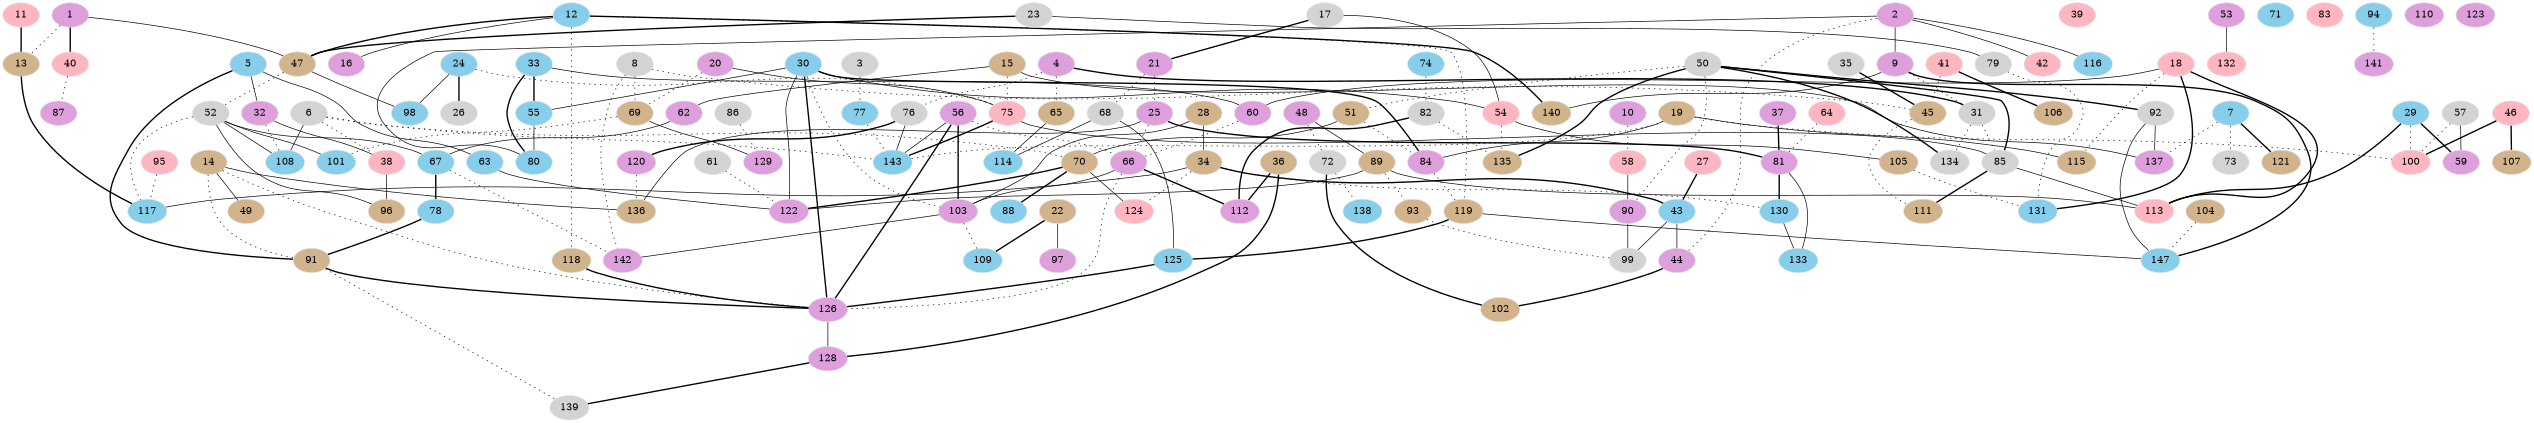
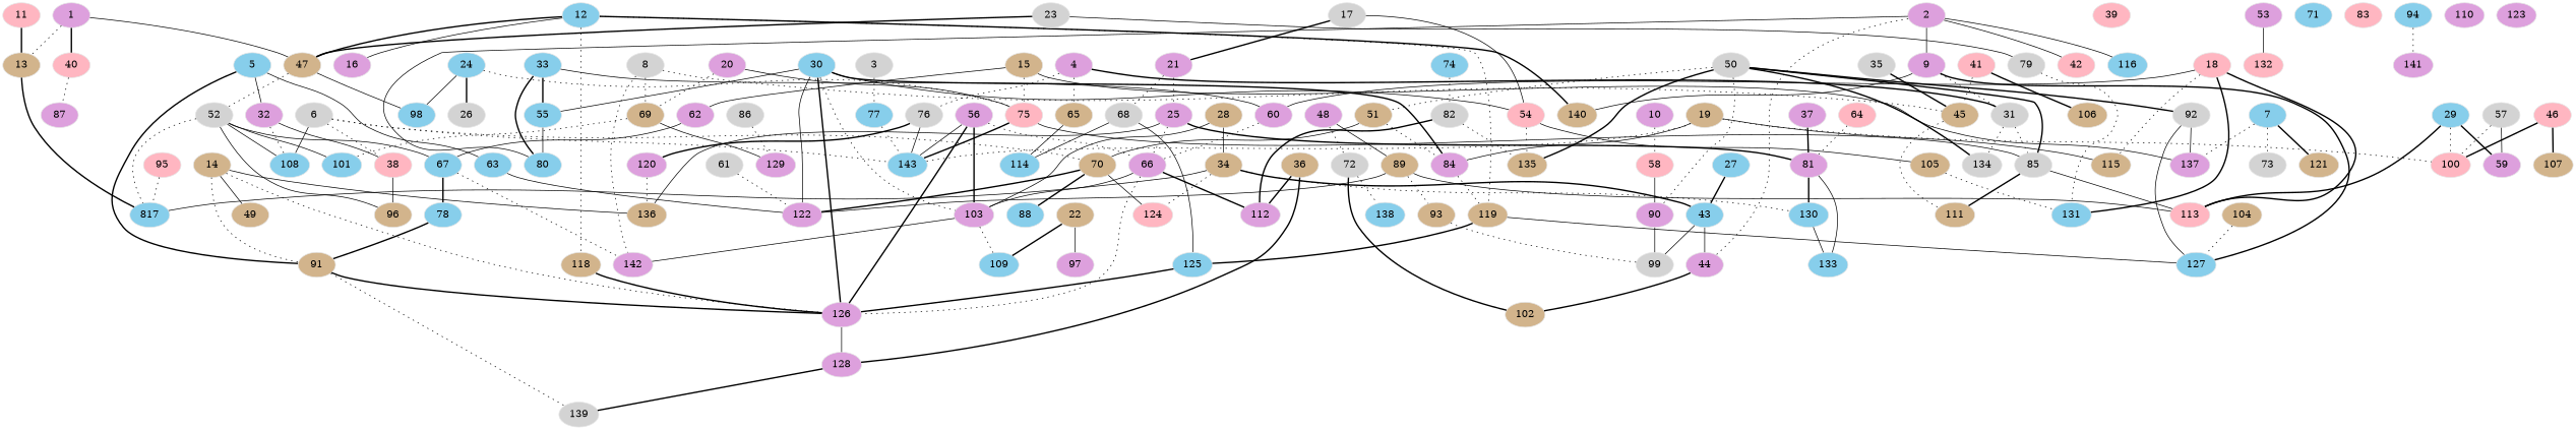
  graph {
    node [color=gray90 fillcolor=plum style=filled]
    edge [style=dotted]
    13 [fillcolor=tan]
    1
    40 [fillcolor=lightpink]
    47 [fillcolor=tan]
-   117 [fillcolor=skyblue]
+   117 [fillcolor=skyblue label=817]
    87
    98 [fillcolor=skyblue]
    52 [fillcolor=lightgrey]
    2
    9
    42 [fillcolor=lightpink]
    44
    80 [fillcolor=skyblue]
    116 [fillcolor=skyblue]
    31 [fillcolor=lightgrey]
-   127 [fillcolor=skyblue label=147]
+   127 [fillcolor=skyblue]
    140 [fillcolor=tan]
    102 [fillcolor=tan]
    3 [fillcolor=lightgrey]
    77 [fillcolor=skyblue]
    143 [fillcolor=skyblue]
    4
    65 [fillcolor=tan]
    76 [fillcolor=lightgrey]
    85 [fillcolor=lightgrey]
    134 [fillcolor=lightgrey]
    114 [fillcolor=skyblue]
    120
    5 [fillcolor=skyblue]
    32
    63 [fillcolor=skyblue]
    91 [fillcolor=tan]
    38 [fillcolor=lightpink]
    108 [fillcolor=skyblue]
    122
    126
    139 [fillcolor=lightgrey]
    6 [fillcolor=lightgrey]
    70 [fillcolor=tan]
    96 [fillcolor=tan]
    124 [fillcolor=lightpink]
    88 [fillcolor=skyblue]
    7 [fillcolor=skyblue]
    73 [fillcolor=lightgrey]
    121 [fillcolor=tan]
    137
    8 [fillcolor=lightgrey]
    45 [fillcolor=tan]
    69 [fillcolor=tan]
    142
    111 [fillcolor=tan]
    101 [fillcolor=skyblue]
    129
    58 [fillcolor=lightpink]
    10
    90
    11 [fillcolor=lightpink]
    12 [fillcolor=skyblue]
    16
    118 [fillcolor=tan]
    119 [fillcolor=tan]
    125 [fillcolor=skyblue]
    14 [fillcolor=tan]
    49 [fillcolor=tan]
    136 [fillcolor=tan]
    128
    15 [fillcolor=tan]
    62
    75 [fillcolor=lightpink]
    67 [fillcolor=skyblue]
    17 [fillcolor=lightgrey]
    21
    54 [fillcolor=lightpink]
    25
    68 [fillcolor=lightgrey]
    135 [fillcolor=tan]
    105 [fillcolor=tan]
    18 [fillcolor=lightpink]
    60
    113 [fillcolor=lightpink]
    115 [fillcolor=tan]
    131 [fillcolor=skyblue]
    66
    19 [fillcolor=tan]
    84
    100 [fillcolor=lightpink]
    20
    81
    22 [fillcolor=tan]
    97
    109 [fillcolor=skyblue]
    23 [fillcolor=lightgrey]
    79 [fillcolor=lightgrey]
    24 [fillcolor=skyblue]
    26 [fillcolor=lightgrey]
    103
    112
    130 [fillcolor=skyblue]
    133 [fillcolor=skyblue]
-   27 [fillcolor=lightpink]
+   27 [fillcolor=skyblue]
    43 [fillcolor=skyblue]
    99 [fillcolor=lightgrey]
    28 [fillcolor=tan]
    34 [fillcolor=tan]
    29 [fillcolor=skyblue]
    59
    30 [fillcolor=skyblue]
    55 [fillcolor=skyblue]
    33 [fillcolor=skyblue]
    35 [fillcolor=lightgrey]
    36 [fillcolor=tan]
    37
    39 [fillcolor=lightpink]
    41 [fillcolor=lightpink]
    106 [fillcolor=tan]
    46 [fillcolor=lightpink]
    107 [fillcolor=tan]
    72 [fillcolor=lightgrey]
    48
    89 [fillcolor=tan]
    138 [fillcolor=skyblue]
    93 [fillcolor=tan]
    50 [fillcolor=lightgrey]
    51 [fillcolor=tan]
    92 [fillcolor=lightgrey]
    78 [fillcolor=skyblue]
    132 [fillcolor=lightpink]
    53
    56
    57 [fillcolor=lightgrey]
    61 [fillcolor=lightgrey]
    64 [fillcolor=lightpink]
    71 [fillcolor=skyblue]
    74 [fillcolor=skyblue]
    82 [fillcolor=lightgrey]
    83 [fillcolor=lightpink]
    86 [fillcolor=lightgrey]
    94 [fillcolor=skyblue]
    141
    95 [fillcolor=lightpink]
    104 [fillcolor=tan]
    110
    123
    13 -- 117 [style=bold]
    1 -- 13
    1 -- 40 [style=bold]
    1 -- 47 [style=solid]
    40 -- 87
    47 -- 98 [style=solid]
    47 -- 52
    52 -- 117
    52 -- 108 [style=solid]
    52 -- 96 [style=solid]
    52 -- 101 [style=solid]
    52 -- 67 [style=solid]
    2 -- 9 [style=solid]
    2 -- 42 [style=solid]
    2 -- 44
    2 -- 80 [style=solid]
    2 -- 116 [style=solid]
    9 -- 31
    9 -- 127 [style=bold]
    9 -- 140 [style=solid]
    44 -- 102 [style=bold]
    31 -- 85
    31 -- 134
    3 -- 77
    77 -- 143
    4 -- 31 [style=bold]
    4 -- 65
    4 -- 76
    65 -- 114 [style=solid]
    76 -- 143 [style=solid]
    76 -- 120 [style=bold]
    85 -- 111 [style=bold]
    85 -- 113 [style=solid]
    120 -- 136
    5 -- 32 [style=solid]
    5 -- 63 [style=solid]
    5 -- 91 [style=bold]
    32 -- 38 [style=solid]
    32 -- 108
    63 -- 122 [style=solid]
    91 -- 126 [style=bold]
    91 -- 139
    38 -- 96 [style=solid]
    126 -- 128 [style=solid]
    6 -- 143
    6 -- 38
    6 -- 108 [style=solid]
    6 -- 70
    70 -- 122 [style=bold]
    70 -- 124 [style=solid]
    70 -- 88 [style=bold]
    7 -- 73
    7 -- 121 [style=bold]
    7 -- 137
    8 -- 45
    8 -- 69
    8 -- 142
    45 -- 111
    69 -- 101
    69 -- 129 [style=solid]
    58 -- 90 [style=solid]
    10 -- 58
    90 -- 99 [style=solid]
    11 -- 13 [style=bold]
    12 -- 47 [style=bold]
    12 -- 140 [style=bold]
    12 -- 16 [style=solid]
    12 -- 118
    12 -- 119
    118 -- 126 [style=bold]
    119 -- 127 [style=solid]
    119 -- 125 [style=bold]
    125 -- 126 [style=bold]
    14 -- 91
    14 -- 126
    14 -- 49 [style=solid]
    14 -- 136 [style=solid]
    128 -- 139 [style=bold]
    15 -- 137 [style=solid]
    15 -- 62 [style=solid]
    15 -- 75
    62 -- 67 [style=solid]
    75 -- 143 [style=bold]
    75 -- 85 [style=solid]
    67 -- 142
    67 -- 78 [style=bold]
    17 -- 21 [style=bold]
    17 -- 54 [style=solid]
    21 -- 25
    21 -- 68
    54 -- 135
    54 -- 105 [style=solid]
    25 -- 136 [style=solid]
    25 -- 66
    25 -- 81 [style=bold]
    68 -- 114 [style=solid]
    68 -- 125 [style=solid]
    105 -- 131
    18 -- 60 [style=solid]
    18 -- 113 [style=bold]
    18 -- 115
    18 -- 131 [style=bold]
    60 -- 66
    66 -- 126
    66 -- 103 [style=solid]
    66 -- 112 [style=bold]
    19 -- 143
    19 -- 115 [style=solid]
    19 -- 84 [style=solid]
    19 -- 100
    84 -- 119
    20 -- 69
    20 -- 75 [style=solid]
    81 -- 130 [style=bold]
    81 -- 133 [style=solid]
    22 -- 97 [style=solid]
    22 -- 109 [style=bold]
    23 -- 47 [style=bold]
    23 -- 79 [style=solid]
    79 -- 131
    24 -- 98 [style=solid]
    24 -- 75
    24 -- 26 [style=bold]
    103 -- 142 [style=solid]
    103 -- 109
    130 -- 133 [style=solid]
    27 -- 43 [style=bold]
    43 -- 44 [style=solid]
    43 -- 99 [style=solid]
    28 -- 103 [style=solid]
    28 -- 34 [style=solid]
    34 -- 117 [style=solid]
    34 -- 124
    34 -- 130
    34 -- 43 [style=bold]
    29 -- 113 [style=bold]
    29 -- 100
    29 -- 59 [style=bold]
    30 -- 122 [style=solid]
    30 -- 126 [style=bold]
    30 -- 54 [style=solid]
    30 -- 84 [style=bold]
    30 -- 103
    30 -- 55 [style=solid]
    55 -- 80 [style=solid]
    33 -- 80 [style=bold]
    33 -- 60 [style=solid]
    33 -- 55 [style=bold]
    35 -- 45 [style=bold]
    36 -- 128 [style=bold]
    36 -- 112 [style=bold]
    37 -- 81 [style=bold]
    41 -- 45
    41 -- 106 [style=bold]
    46 -- 100 [style=bold]
    46 -- 107 [style=bold]
    72 -- 102 [style=bold]
    72 -- 138
    48 -- 72
    48 -- 89 [style=solid]
    89 -- 122 [style=solid]
    89 -- 113 [style=solid]
    89 -- 93
    93 -- 99
    50 -- 85 [style=bold]
    50 -- 134 [style=bold]
    50 -- 90
    50 -- 135 [style=bold]
    50 -- 51
    50 -- 92 [style=bold]
    51 -- 70 [style=solid]
    51 -- 84
    92 -- 127 [style=solid]
    92 -- 137 [style=solid]
    78 -- 91 [style=bold]
    53 -- 132 [style=solid]
    56 -- 143 [style=solid]
    56 -- 126 [style=bold]
    56 -- 66
    56 -- 103 [style=bold]
    57 -- 100
    57 -- 59 [style=solid]
    61 -- 122
    64 -- 81
    74 -- 82
    82 -- 135
    82 -- 112 [style=bold]
    86 -- 129
    94 -- 141
    95 -- 117
    104 -- 127
  }
